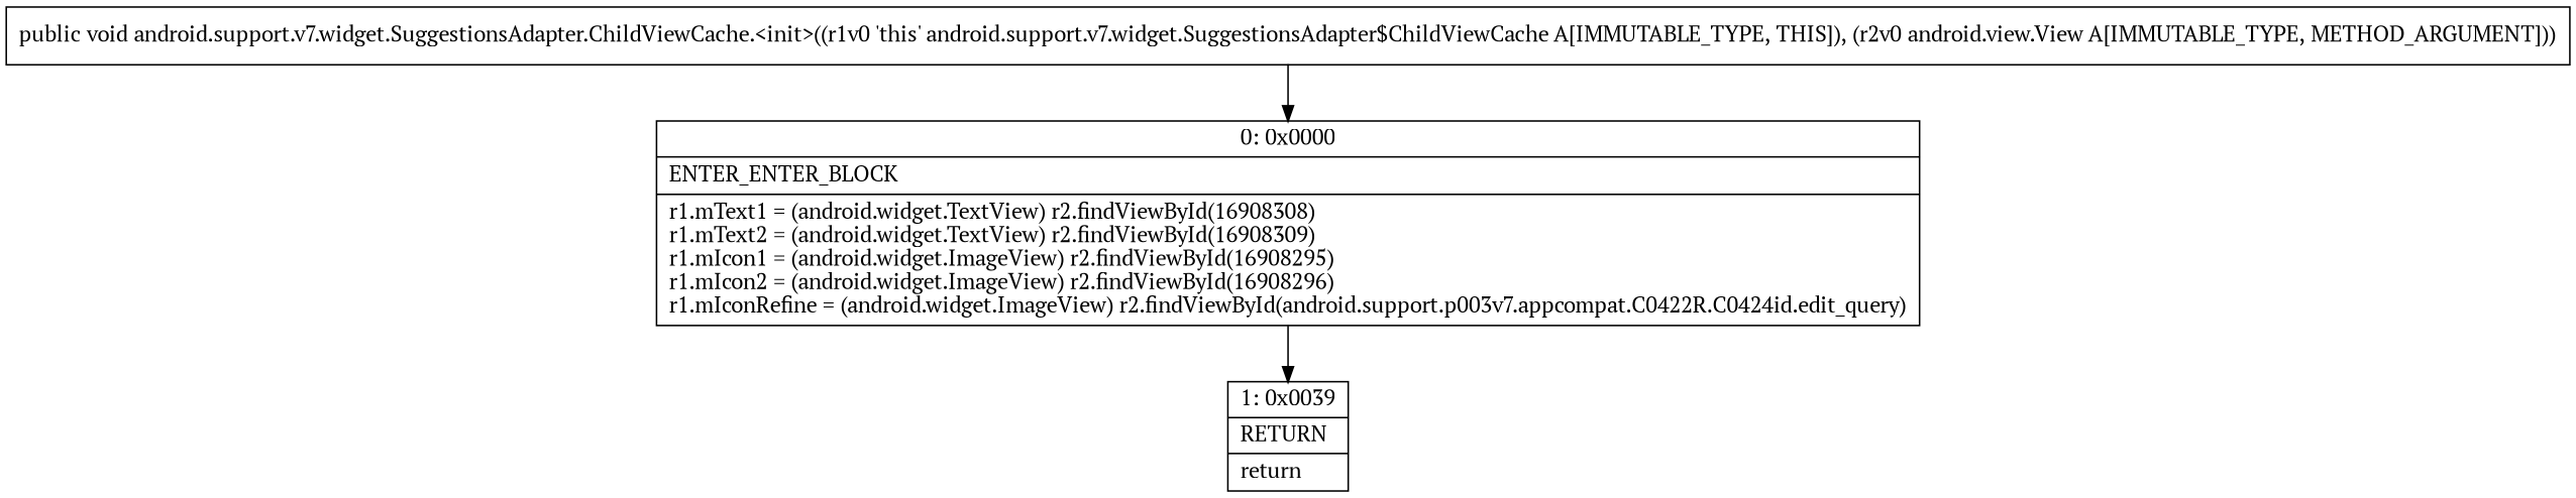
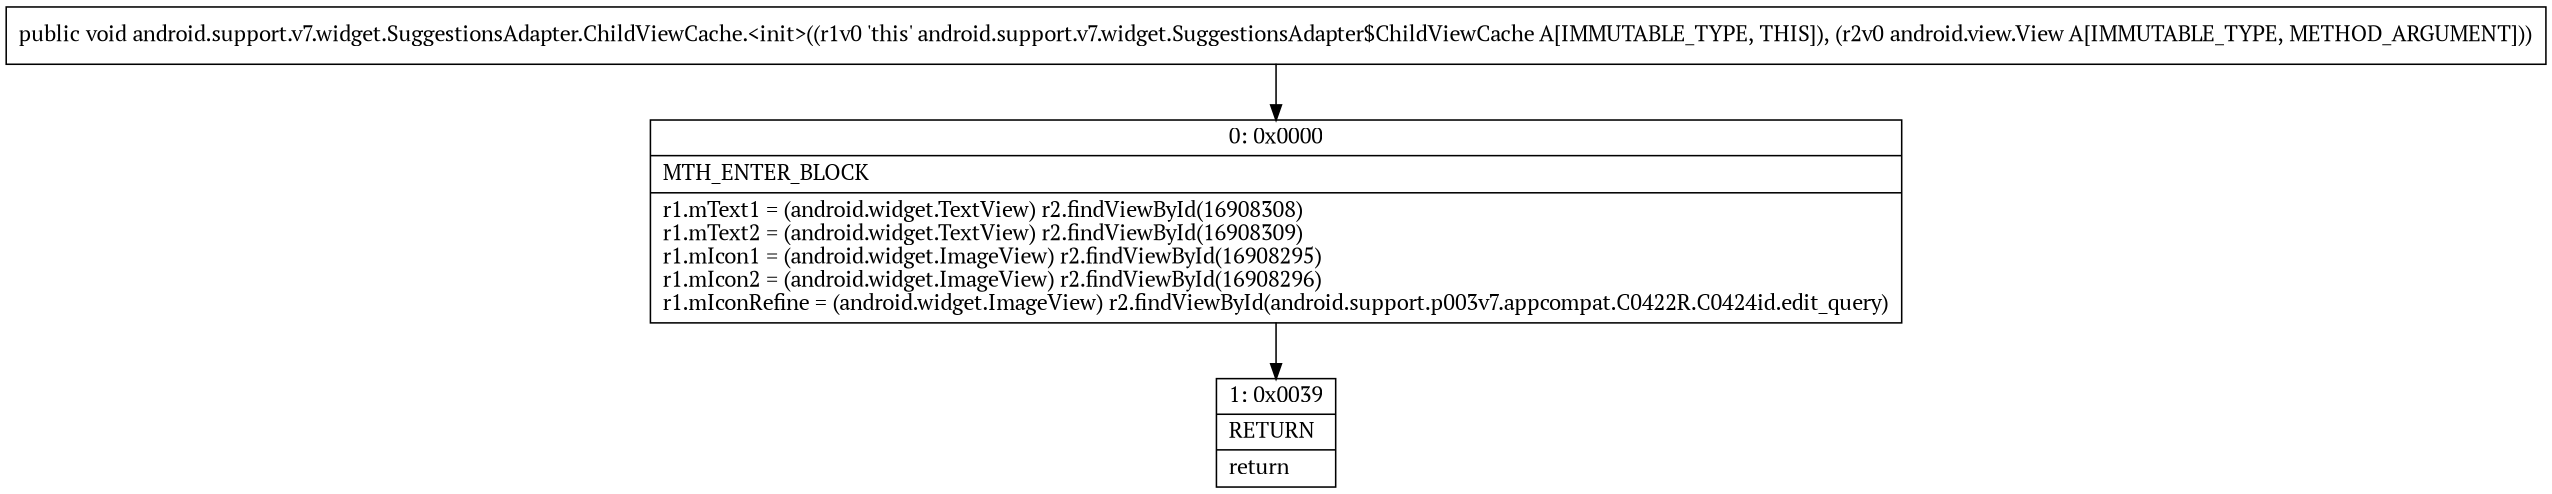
  digraph {
    fontname="PT Serif"
    node [shape=record fontname="PT Serif"]
    edge [fontname="PT Serif"]
-   n1 [label="{0\:\ 0x0000|ENTER_ENTER_BLOCK\l|r1.mText1 = (android.widget.TextView) r2.findViewById(16908308)\lr1.mText2 = (android.widget.TextView) r2.findViewById(16908309)\lr1.mIcon1 = (android.widget.ImageView) r2.findViewById(16908295)\lr1.mIcon2 = (android.widget.ImageView) r2.findViewById(16908296)\lr1.mIconRefine = (android.widget.ImageView) r2.findViewById(android.support.p003v7.appcompat.C0422R.C0424id.edit_query)\l}"]
+   n1 [label="{0\:\ 0x0000|MTH_ENTER_BLOCK\l|r1.mText1 = (android.widget.TextView) r2.findViewById(16908308)\lr1.mText2 = (android.widget.TextView) r2.findViewById(16908309)\lr1.mIcon1 = (android.widget.ImageView) r2.findViewById(16908295)\lr1.mIcon2 = (android.widget.ImageView) r2.findViewById(16908296)\lr1.mIconRefine = (android.widget.ImageView) r2.findViewById(android.support.p003v7.appcompat.C0422R.C0424id.edit_query)\l}"]
    n2 [label="{1\:\ 0x0039|RETURN\l|return\l}"]
    n3 [label="{public void android.support.v7.widget.SuggestionsAdapter.ChildViewCache.\<init\>((r1v0 'this' android.support.v7.widget.SuggestionsAdapter$ChildViewCache A[IMMUTABLE_TYPE, THIS]), (r2v0 android.view.View A[IMMUTABLE_TYPE, METHOD_ARGUMENT])) }"]
    n1 -> n2
    n3 -> n1
  }
